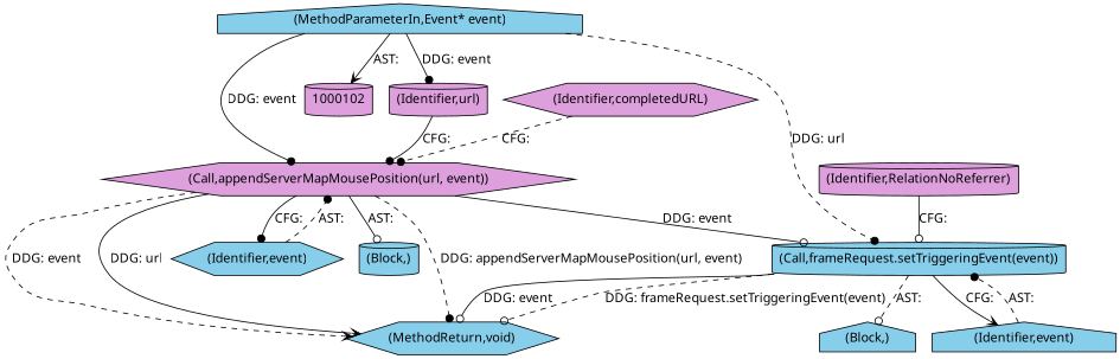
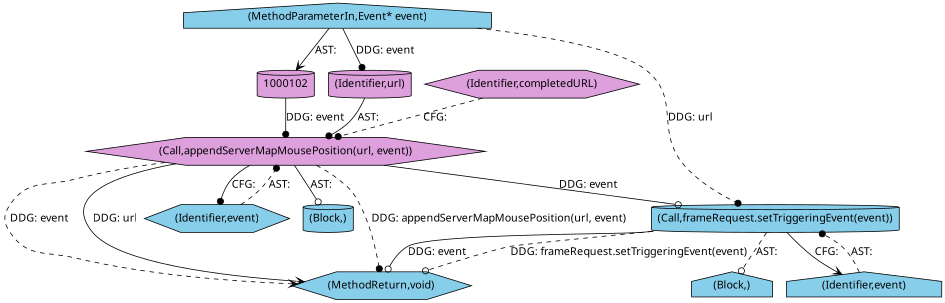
  digraph {
    fontname="Noto Sans"
    node [fillcolor=skyblue fontname="Noto Sans" shape=cylinder style=filled]
    edge [arrowhead=dot fontname="Noto Sans" style=solid]
    n1 [label="(MethodParameterIn,Event* event)" shape=house]
    n2 [fillcolor=plum label="(Call,appendServerMapMousePosition(url, event))" shape=hexagon]
    n3 [label="(Call,frameRequest.setTriggeringEvent(event))"]
    1000102 [fillcolor=plum]
    n5 [fillcolor=plum label="(Identifier,url)"]
    n6 [label="(MethodReturn,void)" shape=hexagon]
    n7 [label="(Identifier,event)" shape=hexagon]
    n8 [label="(Block,)"]
    n9 [label="(Block,)" shape=house]
    n10 [label="(Identifier,event)" shape=house]
-   n11 [fillcolor=plum label="(Identifier,RelationNoReferrer)"]
    n12 [fillcolor=plum label="(Identifier,completedURL)" shape=hexagon]
-   n1 -> n2 [label="DDG: event"]
+   1000102 -> n2 [label="DDG: event"]
    n1 -> n3 [label="DDG: url" style=dashed]
    n1 -> 1000102 [arrowhead=vee label="AST: "]
    n1 -> n5 [label="DDG: event"]
    n2 -> n3 [arrowhead=odot label="DDG: event"]
    n2 -> n6 [label="DDG: appendServerMapMousePosition(url, event)" style=dashed]
    n2 -> n6 [arrowhead=vee label="DDG: event" style=dashed]
    n2 -> n6 [arrowhead=vee label="DDG: url"]
    n2 -> n7 [label="CFG: "]
    n2 -> n8 [arrowhead=odot label="AST: "]
    n3 -> n6 [arrowhead=odot label="DDG: frameRequest.setTriggeringEvent(event)" style=dashed]
    n3 -> n6 [arrowhead=odot label="DDG: event"]
    n3 -> n9 [arrowhead=odot label="AST: " style=dashed]
    n3 -> n10 [arrowhead=vee label="CFG: "]
-   n5 -> n2 [label="CFG: "]
+   n5 -> n2 [label="AST: "]
    n7 -> n2 [label="AST: " style=dashed]
    n10 -> n3 [label="AST: " style=dashed]
-   n11 -> n3 [arrowhead=odot label="CFG: "]
    n12 -> n2 [label="CFG: " style=dashed]
  }
